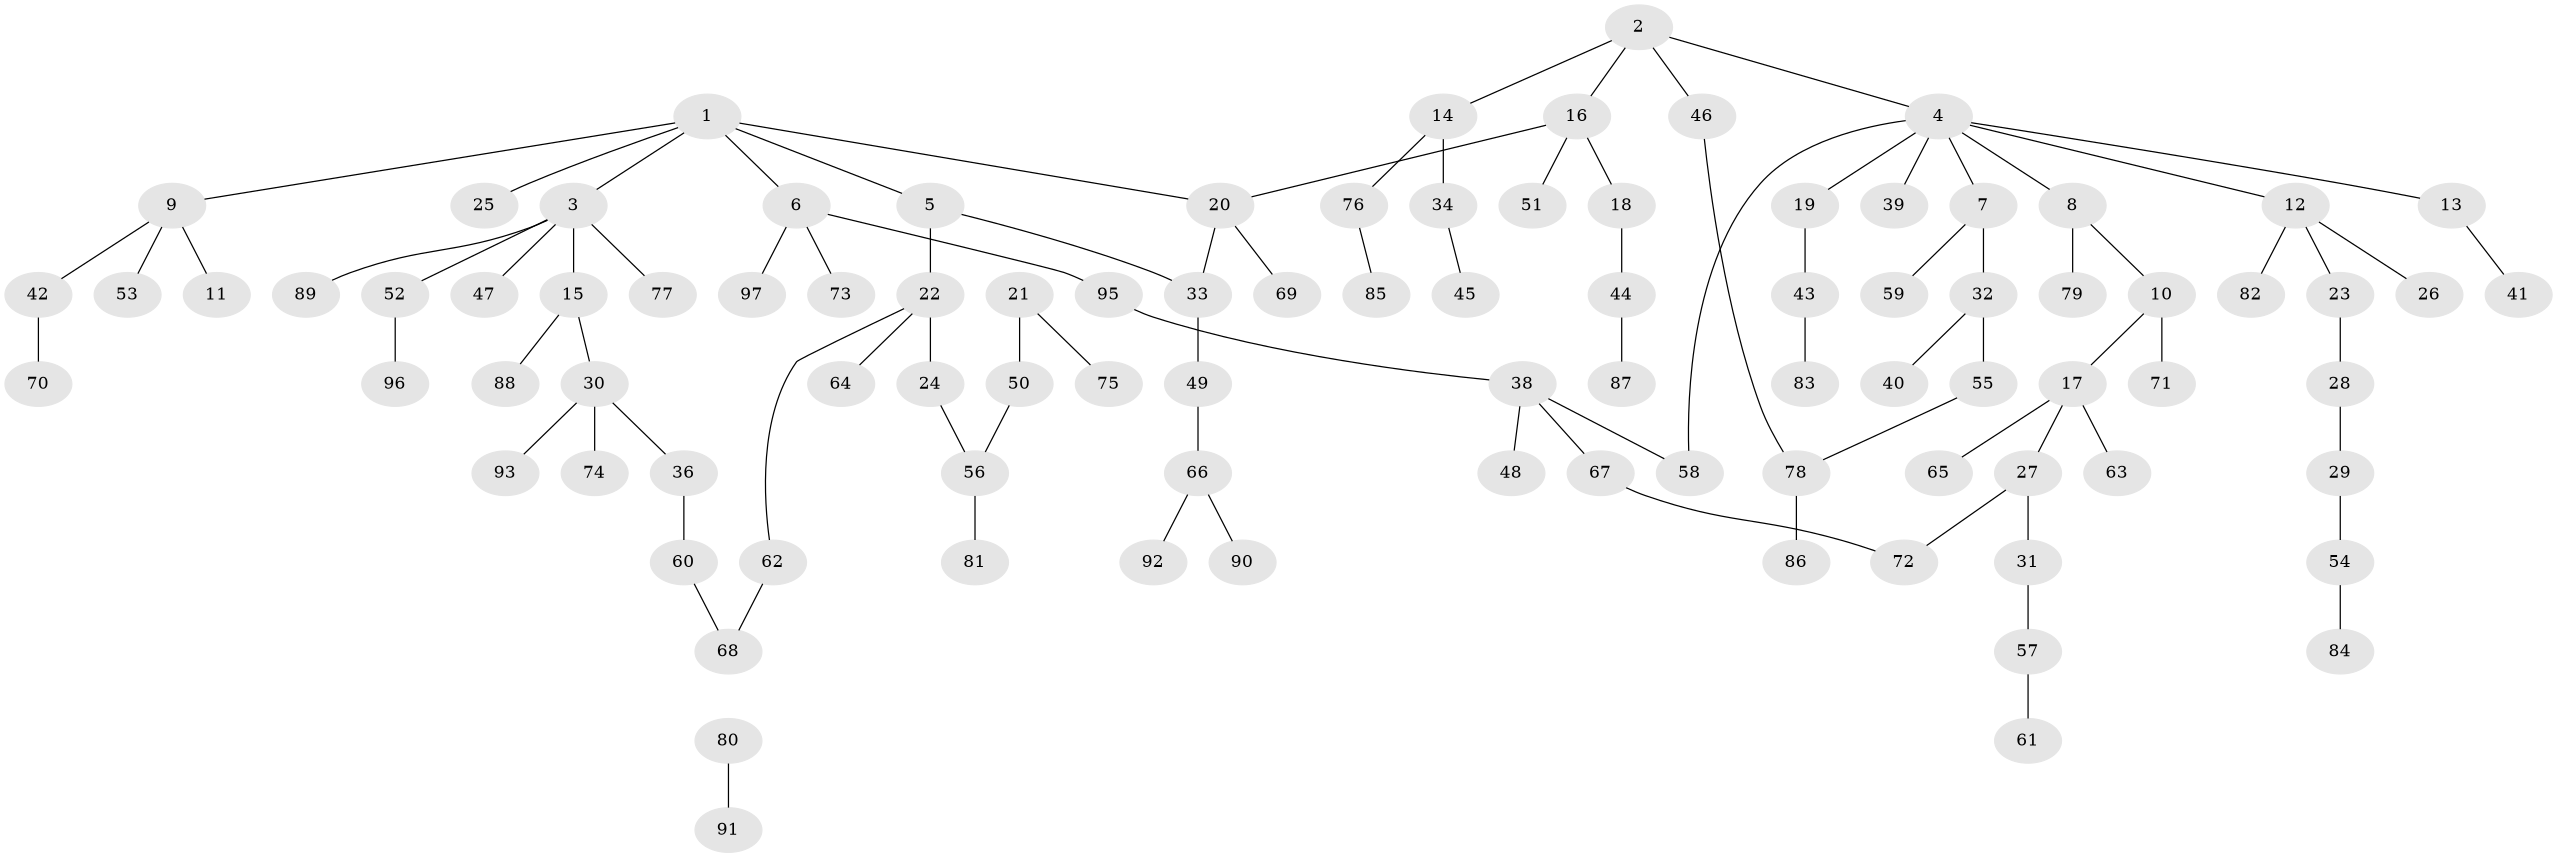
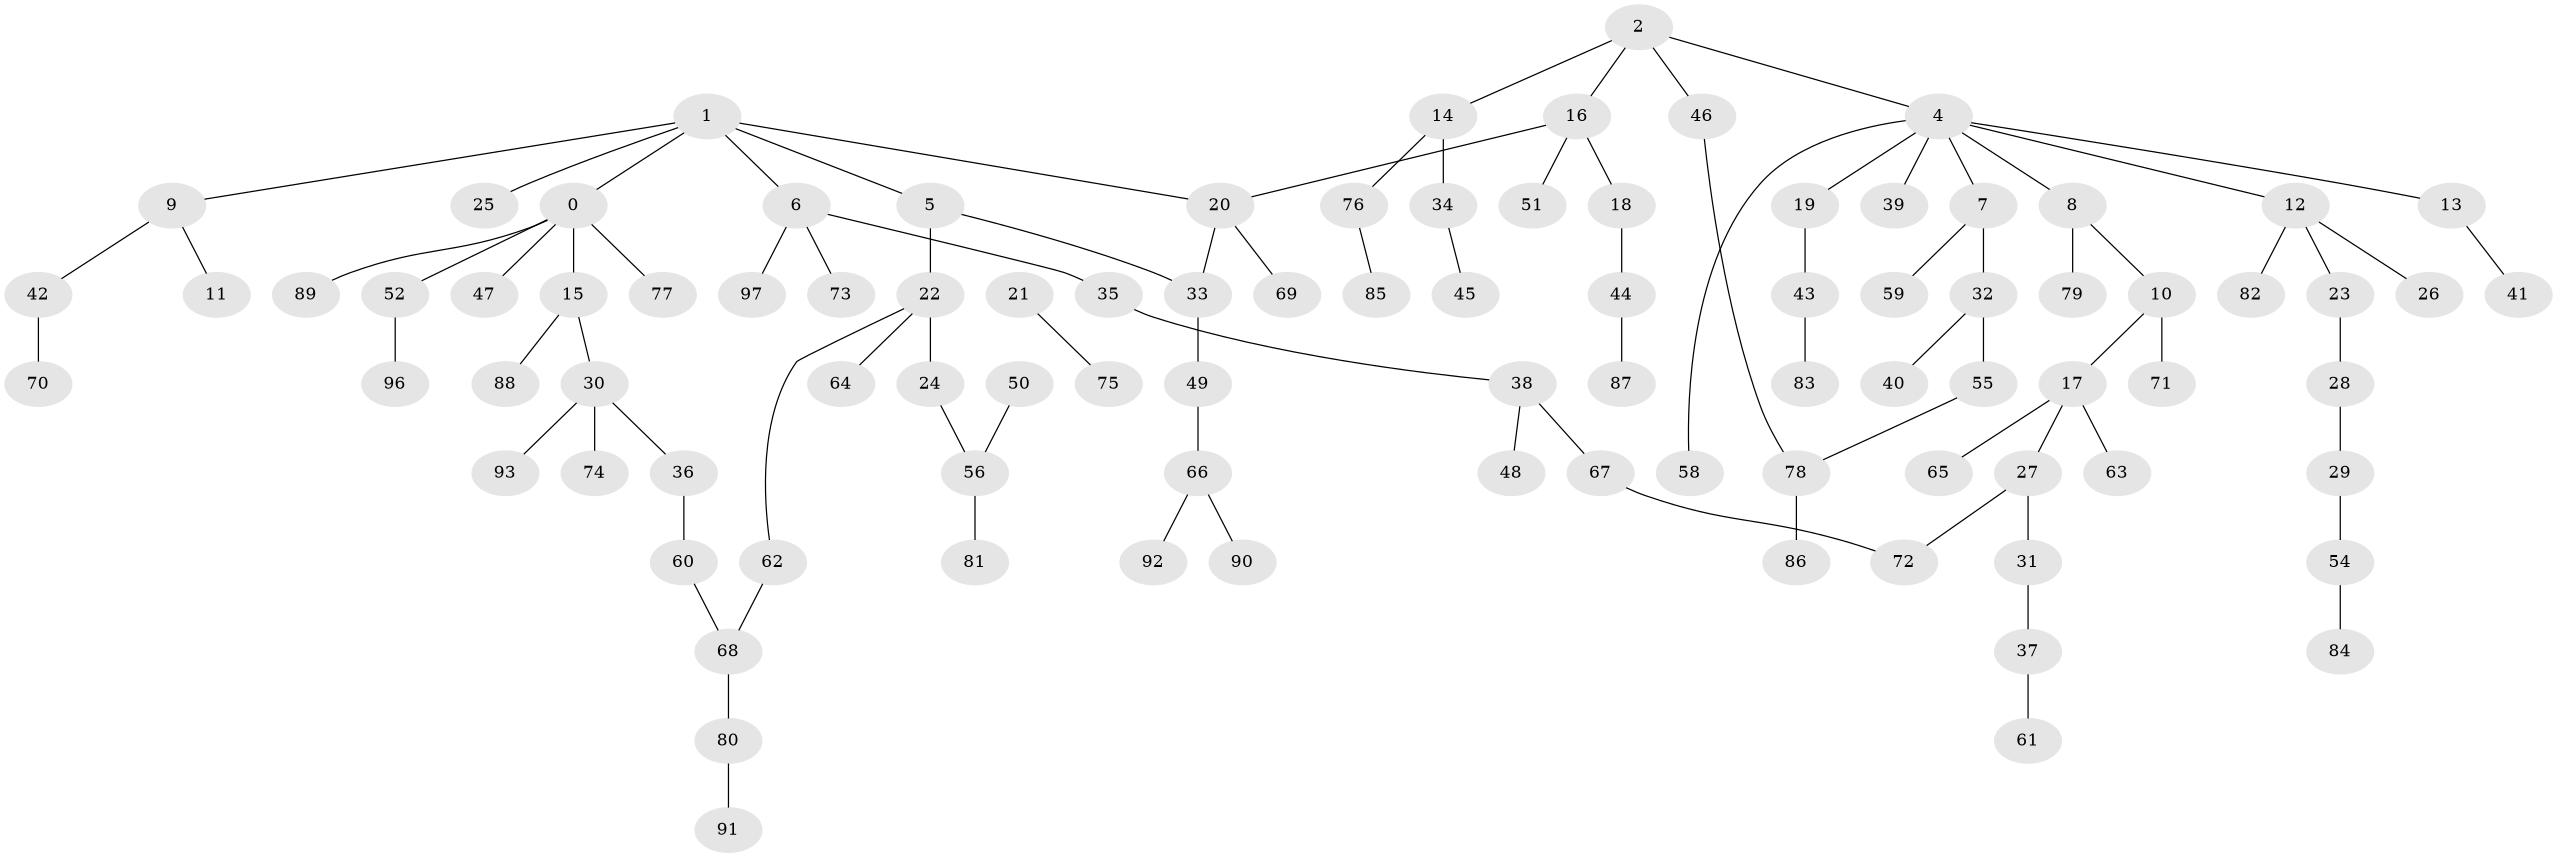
  graph {
    node [color=gray90 style=filled]
    1
-   3
+   3 [label=0]
    5
    6
    9
    25
    20
    2
    4
    14
    16
    46
    15
    47
    52
    77
    89
    22
    33
-   35 [label=95]
+   35
    n21 [label=97]
    73
    11
    42
-   53
    7
    8
    12
    13
    19
    39
    58
    34
    76
    18
    51
    78
    30
    88
    n40 [label=96]
    32
    59
    10
    79
    23
    26
    82
    41
    43
    24
    62
    64
    49
    38
    40
    55
    17
    71
    70
    27
    63
    65
    28
    45
    85
    36
    74
    93
    44
    69
    31
    72
    87
    21
    50
    75
    83
    56
    68
    29
    81
-   57
+   57 [label=37]
    54
    84
    60
    61
    66
    48
    67
    86
    90
    92
    80
    91
    1 -- 3
    1 -- 5
    1 -- 6
    1 -- 9
    1 -- 25
    1 -- 20
    3 -- 15
    3 -- 47
    3 -- 52
    3 -- 77
    3 -- 89
    5 -- 22
    5 -- 33
    6 -- 35
    6 -- n21
    6 -- 73
    9 -- 11
    9 -- 42
-   9 -- 53
    20 -- 33
    20 -- 69
    2 -- 4
    2 -- 14
    2 -- 16
    2 -- 46
    4 -- 7
    4 -- 8
    4 -- 12
    4 -- 13
    4 -- 19
    4 -- 39
    4 -- 58
    14 -- 34
    14 -- 76
    16 -- 20
    16 -- 18
    16 -- 51
    46 -- 78
    15 -- 30
    15 -- 88
    52 -- n40
    22 -- 24
    22 -- 62
    22 -- 64
    33 -- 49
    35 -- 38
    42 -- 70
    7 -- 32
    7 -- 59
    8 -- 10
    8 -- 79
    12 -- 23
    12 -- 26
    12 -- 82
    13 -- 41
    19 -- 43
    34 -- 45
    76 -- 85
    18 -- 44
    78 -- 86
    30 -- 36
    30 -- 74
    30 -- 93
    32 -- 40
    32 -- 55
    10 -- 17
    10 -- 71
    23 -- 28
    43 -- 83
    24 -- 56
    62 -- 68
    49 -- 66
-   38 -- 58
    38 -- 48
    38 -- 67
    55 -- 78
    17 -- 27
    17 -- 63
    17 -- 65
    27 -- 31
    27 -- 72
    28 -- 29
    36 -- 60
    44 -- 87
    31 -- 57
-   21 -- 50
    21 -- 75
    50 -- 56
    56 -- 81
+   68 -- 80
    29 -- 54
    57 -- 61
    54 -- 84
    60 -- 68
    66 -- 90
    66 -- 92
    67 -- 72
    80 -- 91
  }
